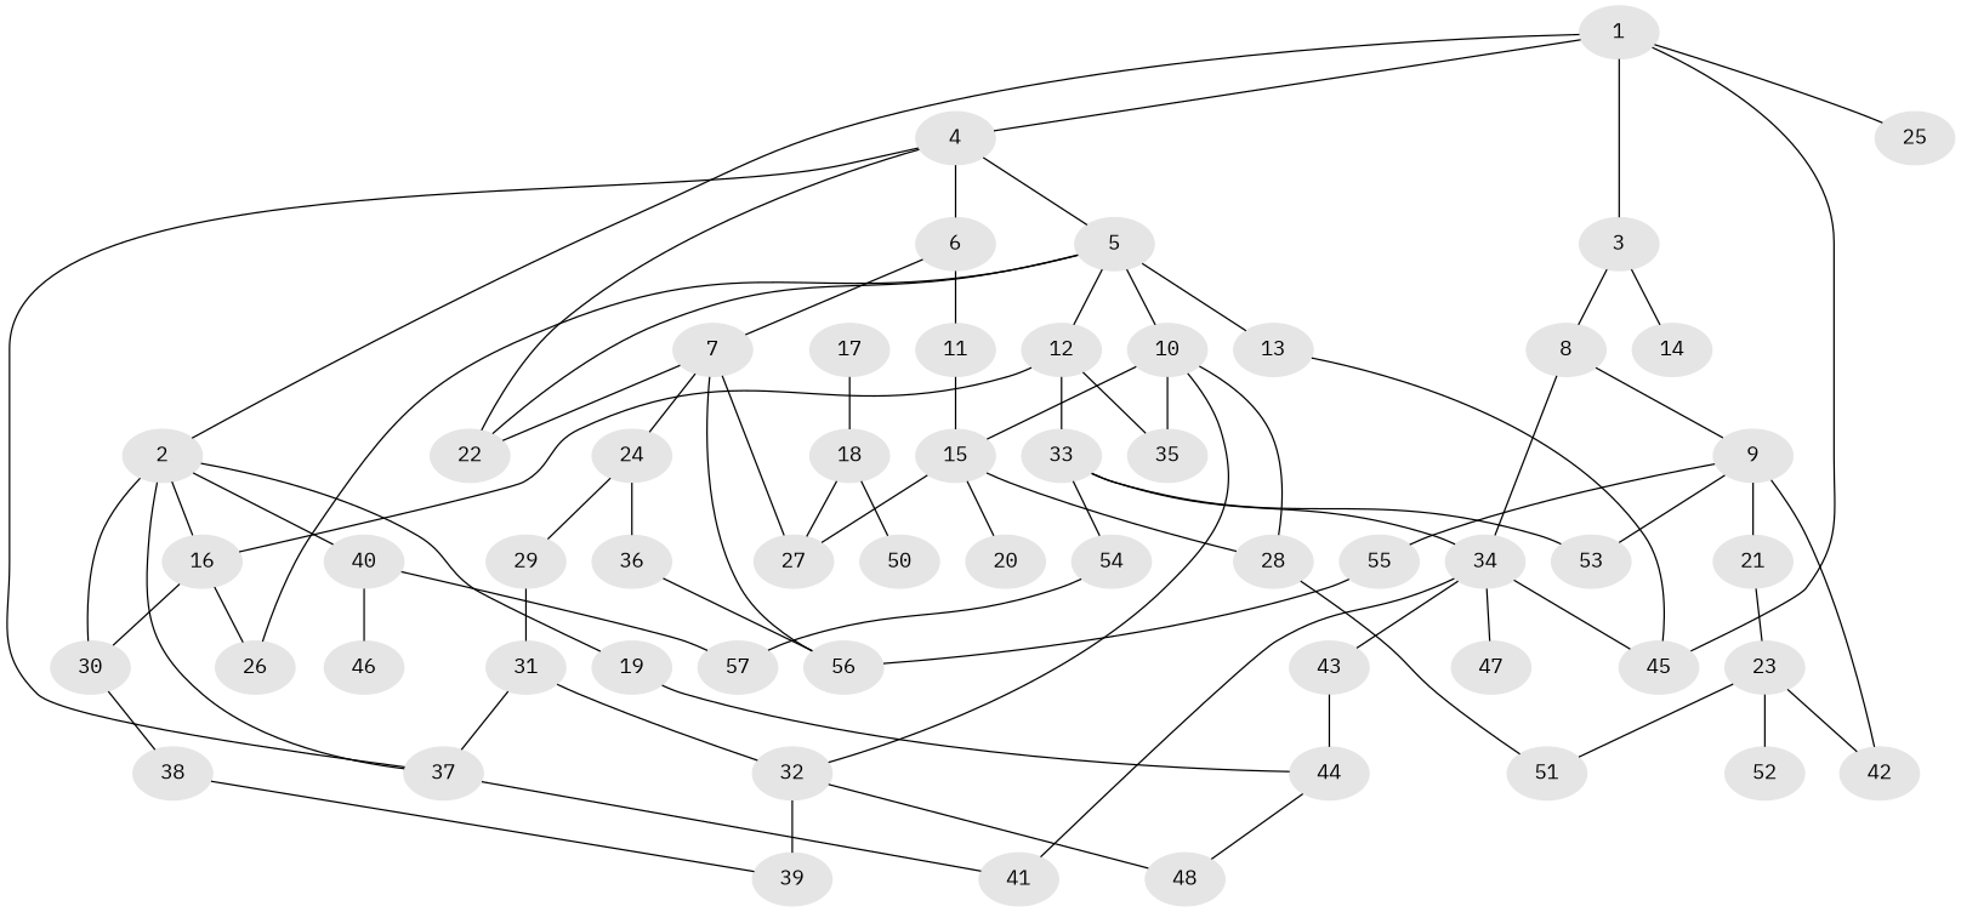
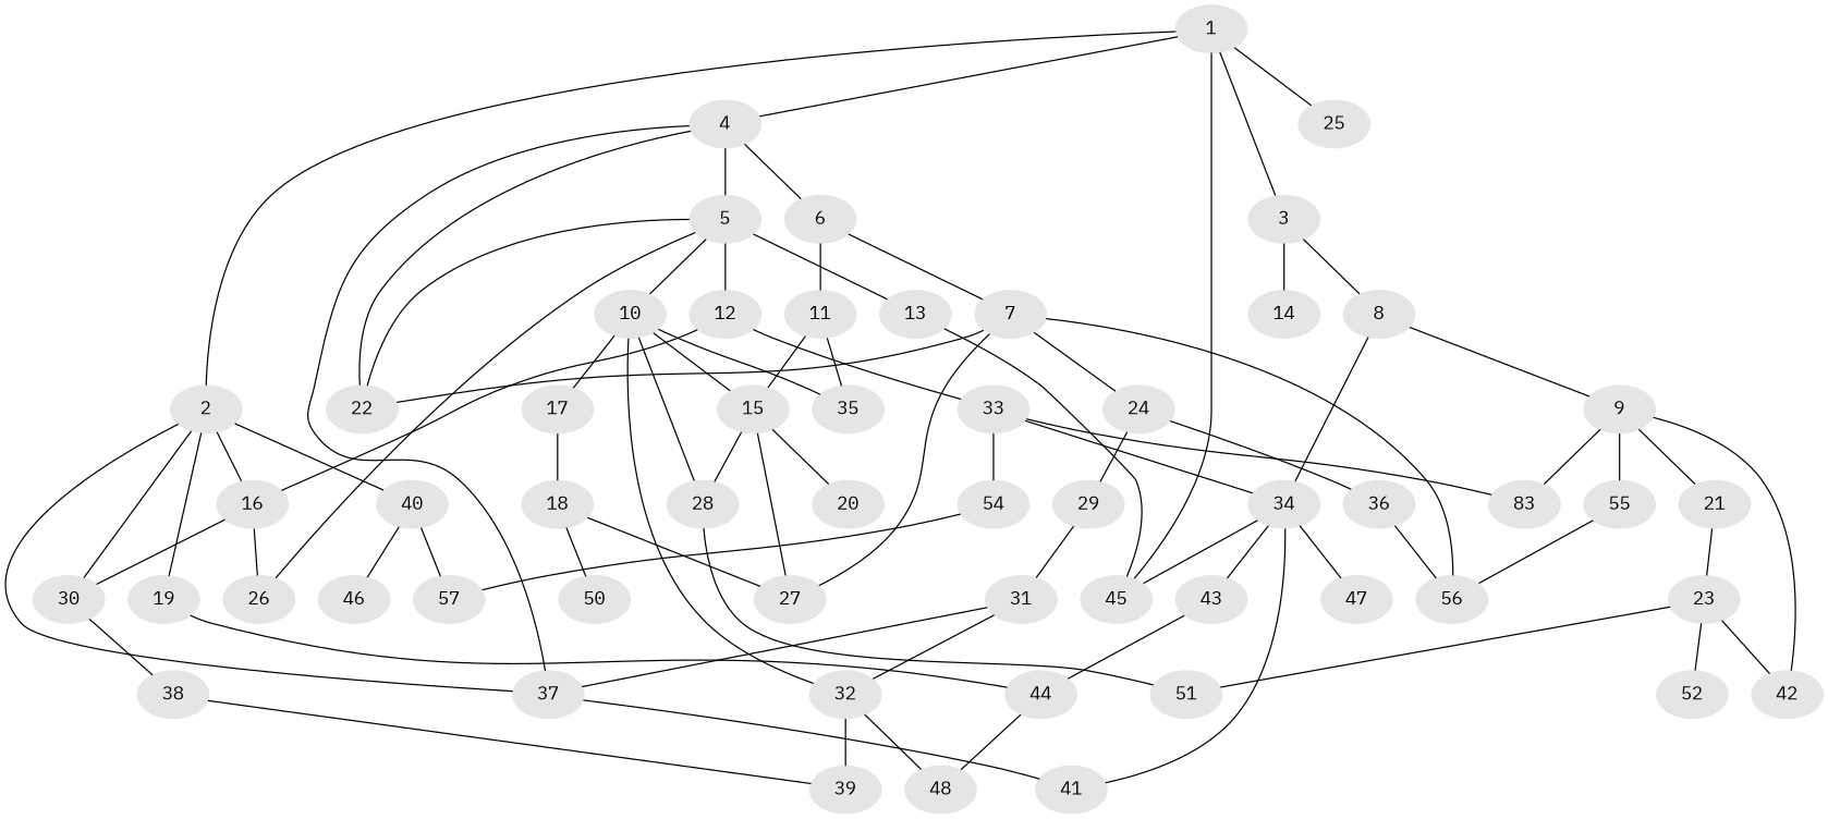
  graph {
    fontname="IBM Plex Mono"
    node [color=gray90 fontname="IBM Plex Mono" style=filled]
    edge [fontname="IBM Plex Mono" weight=1.0]
    1
    2
    3
    4
    25
    45
    16
    19
    30
    37
    40
    8
    14
    5
    6
    22
    26
    44
    38
    41
    46
    57
    9
    34
    10
    12
    13
    7
    11
    15
    17
    28
    32
    35
    33
    24
    27
    56
    29
    36
    21
    42
-   53
+   53 [label=83]
    55
    43
    47
    23
    20
    18
    51
    39
    48
    54
    50
    52
    31
    1 -- 2
    1 -- 3
    1 -- 4
    1 -- 25
    1 -- 45
    2 -- 16
    2 -- 19
    2 -- 30
    2 -- 37
    2 -- 40
    3 -- 8
    3 -- 14
    4 -- 37
    4 -- 5
    4 -- 6
    4 -- 22
    16 -- 30
    16 -- 26
    19 -- 44
    30 -- 38
    37 -- 41
    40 -- 46
    40 -- 57
    8 -- 9
    8 -- 34
    5 -- 22
    5 -- 26
    5 -- 10
    5 -- 12
    5 -- 13 [weight=3.0]
    6 -- 7
    6 -- 11 [weight=3.0]
    44 -- 48
    38 -- 39
    9 -- 21
    9 -- 42
    9 -- 53
    9 -- 55
    34 -- 45
    34 -- 41
    34 -- 43
    34 -- 47
    10 -- 15
+   10 -- 17
    10 -- 28
    10 -- 32
    10 -- 35
    12 -- 16
    12 -- 33
    13 -- 45
    7 -- 22
    7 -- 24
    7 -- 27
    7 -- 56
    11 -- 15
-   12 -- 35
+   11 -- 35
    15 -- 28
    15 -- 27
    15 -- 20 [weight=4.0]
    17 -- 18
    28 -- 51
    32 -- 39 [weight=2.0]
    32 -- 48
    33 -- 34
    33 -- 53
    33 -- 54
    24 -- 29
    24 -- 36
    29 -- 31 [weight=2.0]
    36 -- 56
    21 -- 23
    55 -- 56
    43 -- 44 [weight=2.0]
    23 -- 42
    23 -- 51
    23 -- 52
    18 -- 27
    18 -- 50
    54 -- 57
    31 -- 37
    31 -- 32
  }
